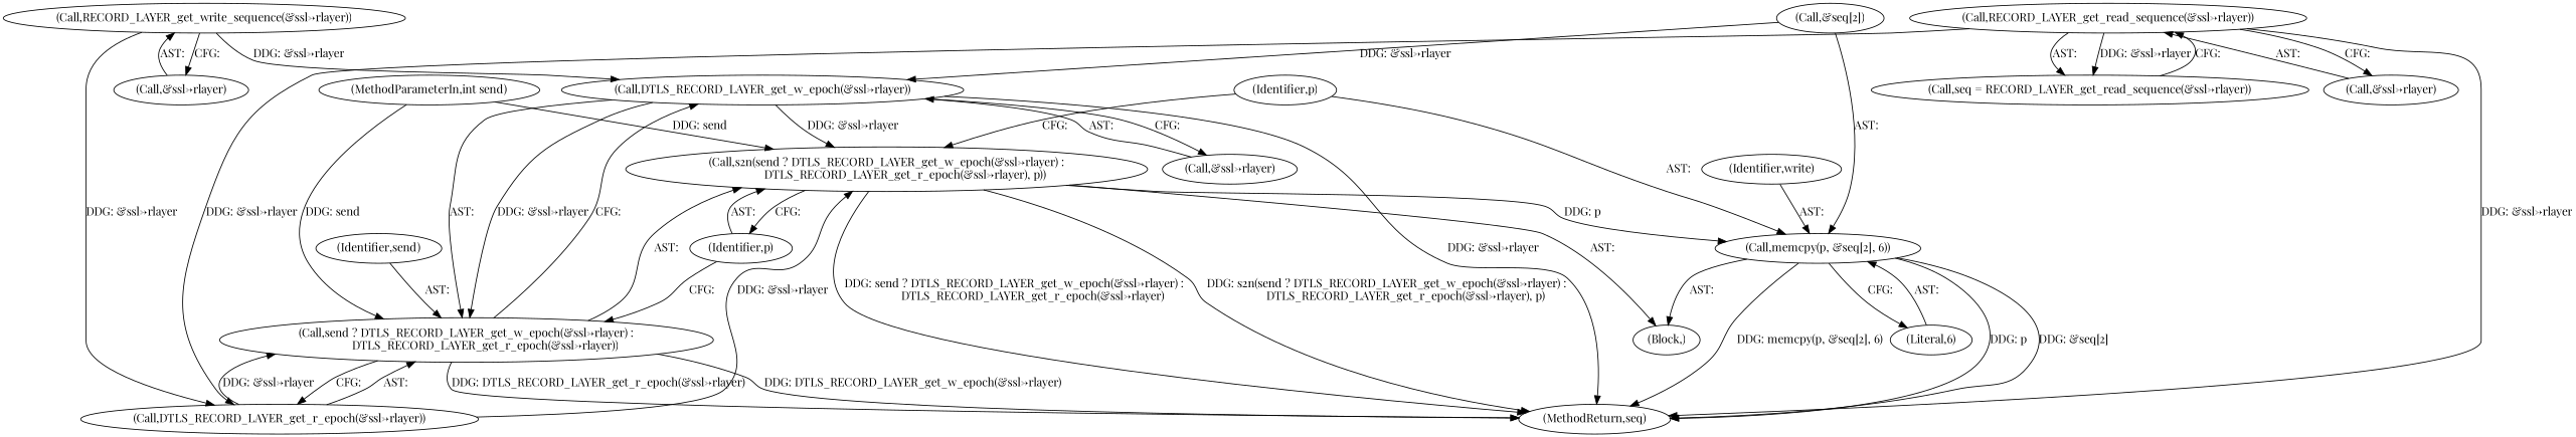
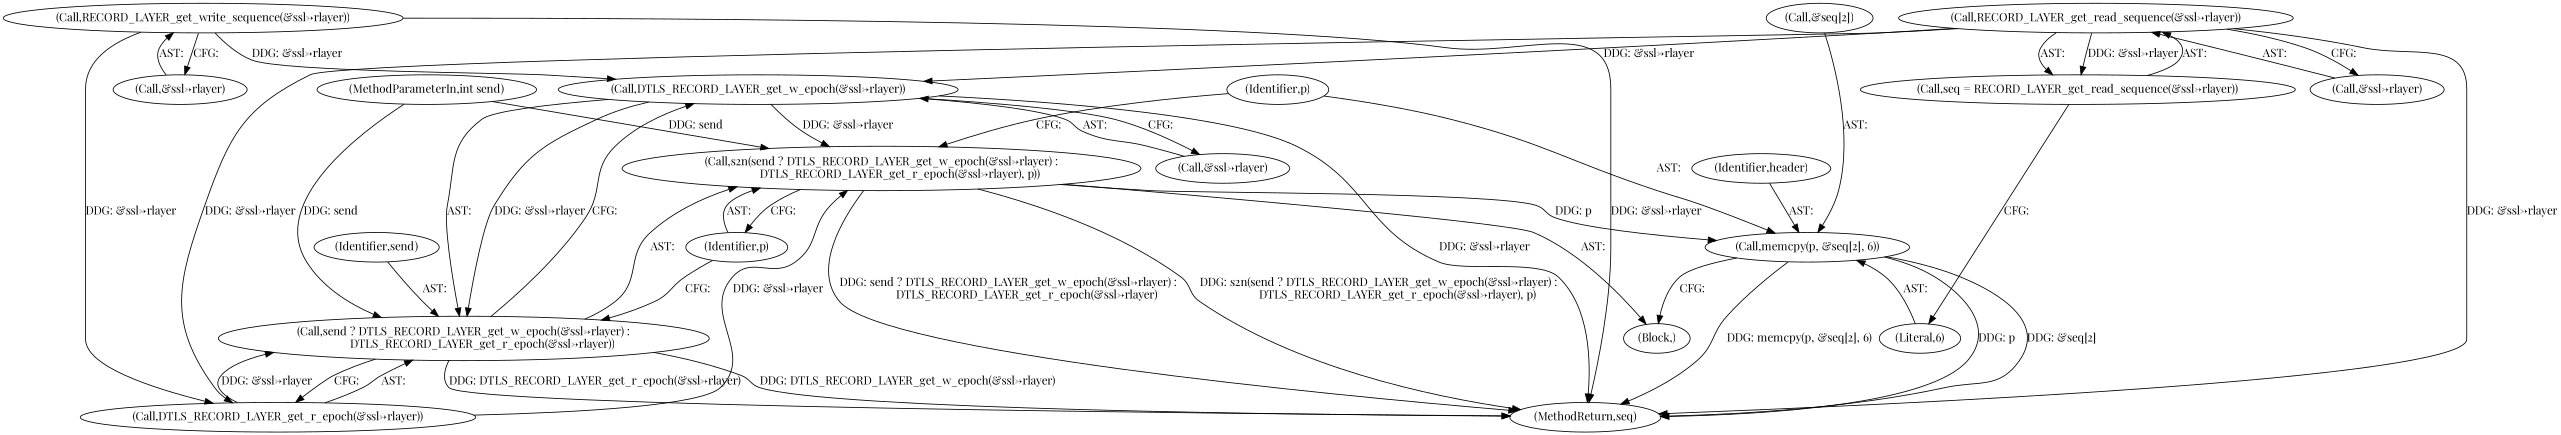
  digraph {
    fontname="Playfair Display"
    node [fontname="Playfair Display"]
    edge [fontname="Playfair Display"]
    n1 [label="(Call,DTLS_RECORD_LAYER_get_w_epoch(&ssl->rlayer))"]
    n2 [label="(Call,s2n(send ? DTLS_RECORD_LAYER_get_w_epoch(&ssl->rlayer) :\n            DTLS_RECORD_LAYER_get_r_epoch(&ssl->rlayer), p))"]
    n3 [label="(Call,send ? DTLS_RECORD_LAYER_get_w_epoch(&ssl->rlayer) :\n            DTLS_RECORD_LAYER_get_r_epoch(&ssl->rlayer))"]
    n4 [label="(MethodReturn,seq)"]
    n5 [label="(Call,&ssl->rlayer)"]
    n6 [label="(Call,memcpy(p, &seq[2], 6))"]
    n7 [label="(Identifier,p)"]
    n8 [label="(Block,)"]
    n9 [label="(Call,DTLS_RECORD_LAYER_get_r_epoch(&ssl->rlayer))"]
    n10 [label="(Call,RECORD_LAYER_get_write_sequence(&ssl->rlayer))"]
    n11 [label="(Call,&ssl->rlayer)"]
    n12 [label="(Call,RECORD_LAYER_get_read_sequence(&ssl->rlayer))"]
    n13 [label="(Call,&ssl->rlayer)"]
    n14 [label="(Call,seq = RECORD_LAYER_get_read_sequence(&ssl->rlayer))"]
    n15 [label="(Literal,6)"]
    n16 [label="(Call,&seq[2])"]
    n17 [label="(Identifier,send)"]
    n18 [label="(Identifier,p)"]
    n19 [label="(MethodParameterIn,int send)"]
-   n20 [label="(Identifier,write)"]
+   n20 [label="(Identifier,header)"]
    n1 -> n2 [label="DDG: &ssl->rlayer"]
    n1 -> n3 [label="AST: "]
    n1 -> n3 [label="DDG: &ssl->rlayer"]
    n1 -> n4 [label="DDG: &ssl->rlayer"]
    n1 -> n5 [label="CFG: "]
    n2 -> n4 [label="DDG: s2n(send ? DTLS_RECORD_LAYER_get_w_epoch(&ssl->rlayer) :\n            DTLS_RECORD_LAYER_get_r_epoch(&ssl->rlayer), p)"]
    n2 -> n4 [label="DDG: send ? DTLS_RECORD_LAYER_get_w_epoch(&ssl->rlayer) :\n            DTLS_RECORD_LAYER_get_r_epoch(&ssl->rlayer)"]
    n2 -> n6 [label="DDG: p"]
    n2 -> n7 [label="CFG: "]
    n2 -> n8 [label="AST: "]
    n3 -> n1 [label="CFG: "]
    n3 -> n2 [label="AST: "]
    n3 -> n4 [label="DDG: DTLS_RECORD_LAYER_get_r_epoch(&ssl->rlayer)"]
    n3 -> n4 [label="DDG: DTLS_RECORD_LAYER_get_w_epoch(&ssl->rlayer)"]
    n3 -> n9 [label="CFG: "]
    n5 -> n1 [label="AST: "]
    n6 -> n4 [label="DDG: p"]
    n6 -> n4 [label="DDG: &seq[2]"]
    n6 -> n4 [label="DDG: memcpy(p, &seq[2], 6)"]
-   n6 -> n8 [label="AST: "]
-   n6 -> n15 [label="CFG: "]
+   n6 -> n8 [label="CFG: "]
+   n14 -> n15 [label="CFG: "]
    n7 -> n2 [label="AST: "]
    n7 -> n3 [label="CFG: "]
    n9 -> n2 [label="DDG: &ssl->rlayer"]
    n9 -> n3 [label="AST: "]
    n9 -> n3 [label="DDG: &ssl->rlayer"]
    n10 -> n1 [label="DDG: &ssl->rlayer"]
+   n10 -> n4 [label="DDG: &ssl->rlayer"]
    n10 -> n9 [label="DDG: &ssl->rlayer"]
    n10 -> n11 [label="CFG: "]
    n11 -> n10 [label="AST: "]
-   n16 -> n1 [label="DDG: &ssl->rlayer"]
+   n12 -> n1 [label="DDG: &ssl->rlayer"]
    n12 -> n4 [label="DDG: &ssl->rlayer"]
    n12 -> n9 [label="DDG: &ssl->rlayer"]
    n12 -> n13 [label="CFG: "]
    n12 -> n14 [label="AST: "]
    n12 -> n14 [label="DDG: &ssl->rlayer"]
    n13 -> n12 [label="AST: "]
-   n14 -> n12 [label="CFG: "]
+   n14 -> n12 [label="AST: "]
    n15 -> n6 [label="AST: "]
    n16 -> n6 [label="AST: "]
    n17 -> n3 [label="AST: "]
    n18 -> n2 [label="CFG: "]
    n18 -> n6 [label="AST: "]
    n19 -> n2 [label="DDG: send"]
    n19 -> n3 [label="DDG: send"]
    n20 -> n6 [label="AST: "]
  }
